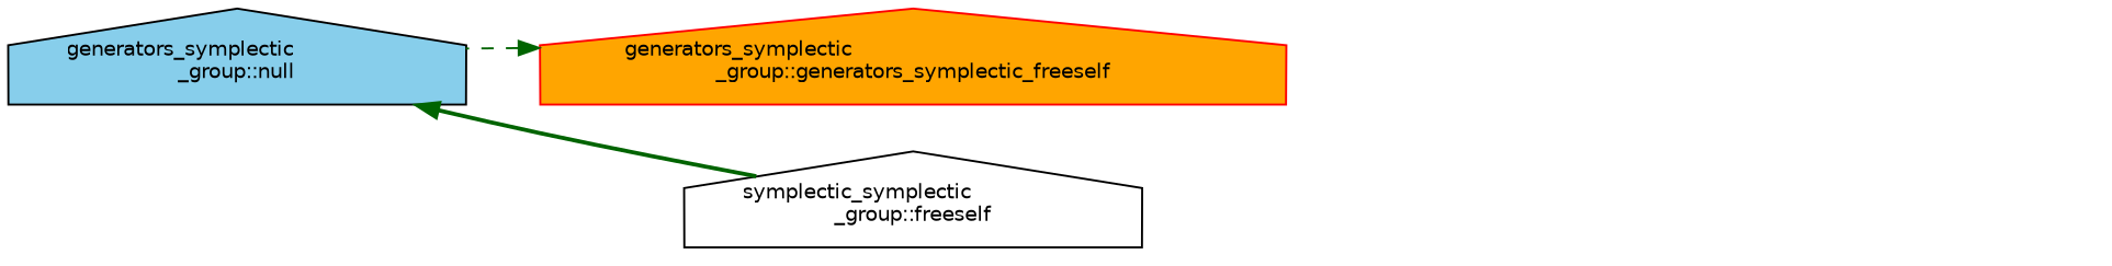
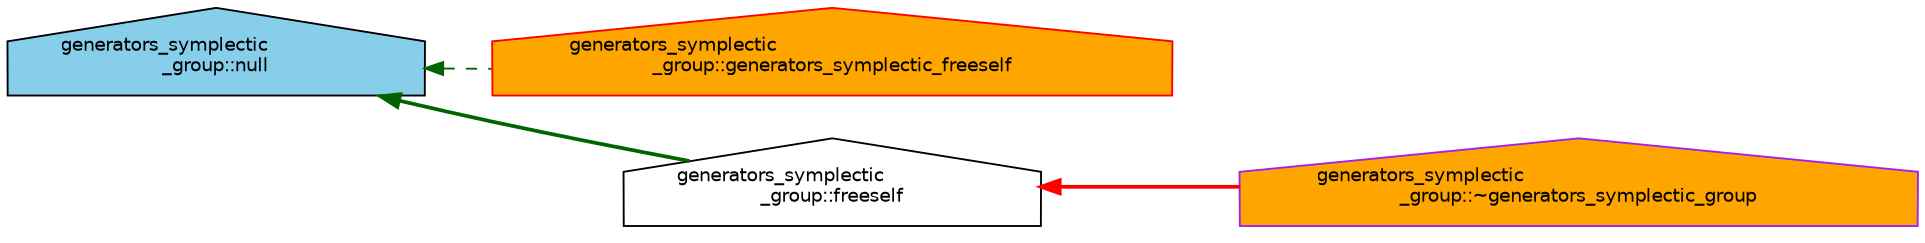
  digraph {
    rankdir=LR
    node [color=black fillcolor=orange fontname=Helvetica fontsize=10 shape=house style=filled]
    edge [color=darkgreen dir=back fontname=Helvetica fontsize=10 labelfontname=Helvetica labelfontsize=10 style=bold]
    n1 [fillcolor=skyblue fontcolor=black height=0.2 label="generators_symplectic\l_group::null" width=0.4]
    n2 [color=red height=0.2 label="generators_symplectic\l_group::generators_symplectic_freeself" width=0.4]
-   n3 [fillcolor=white height=0.2 label="symplectic_symplectic\l_group::freeself" width=0.4]
-   n2 -> n1 [style=dashed]
+   n3 [fillcolor=white height=0.2 label="generators_symplectic\l_group::freeself" width=0.4]
+   n4 [color=purple height=0.2 label="generators_symplectic\l_group::~generators_symplectic_group" width=0.4]
+   n1 -> n2 [style=dashed]
    n1 -> n3
+   n3 -> n4 [color=red]
  }
